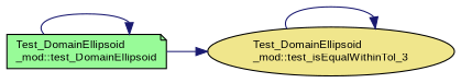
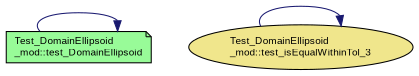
  digraph {
    rankdir=RL
    fontname="Liberation Sans"
    node [color=black fontname="Liberation Sans" fontsize=10 style=filled]
    edge [color=midnightblue dir=back fontname="Liberation Sans" fontsize=10 labelfontname=Helvetica labelfontsize=10 style=solid]
    n1 [fillcolor=khaki fontcolor=black height=0.2 label="Test_DomainEllipsoid\l_mod::test_isEqualWithinTol_3" shape=ellipse width=0.4]
    n2 [fillcolor=palegreen height=0.2 label="Test_DomainEllipsoid\l_mod::test_DomainEllipsoid" shape=note width=0.4]
    n1 -> n1
-   n1 -> n2
    n2 -> n2
  }
